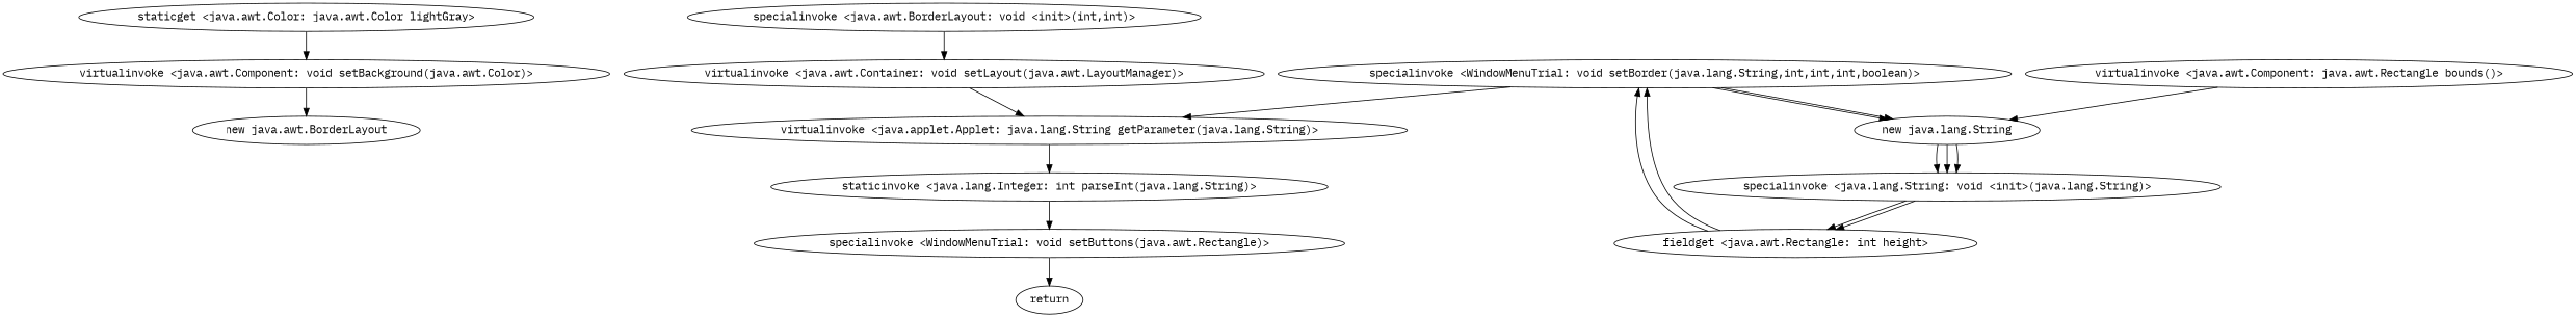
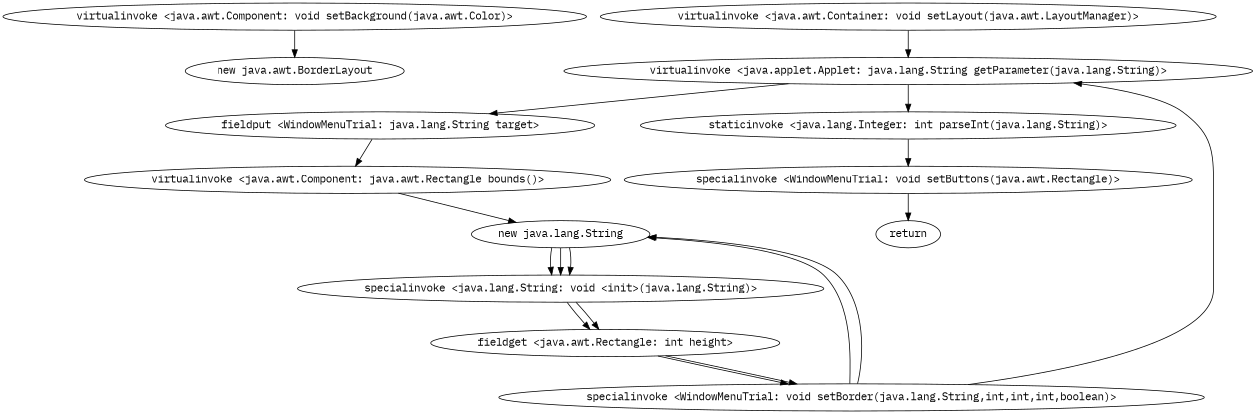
  digraph {
    fontname="IBM Plex Mono"
    node [fontname="IBM Plex Mono"]
    edge [fontname="IBM Plex Mono"]
-   "staticget <java.awt.Color: java.awt.Color lightGray>"
    "virtualinvoke <java.awt.Component: void setBackground(java.awt.Color)>"
    "new java.awt.BorderLayout"
-   "specialinvoke <java.awt.BorderLayout: void <init>(int,int)>"
    "virtualinvoke <java.awt.Container: void setLayout(java.awt.LayoutManager)>"
    "virtualinvoke <java.applet.Applet: java.lang.String getParameter(java.lang.String)>"
+   "fieldput <WindowMenuTrial: java.lang.String target>"
    "staticinvoke <java.lang.Integer: int parseInt(java.lang.String)>"
    "virtualinvoke <java.awt.Component: java.awt.Rectangle bounds()>"
    "specialinvoke <WindowMenuTrial: void setButtons(java.awt.Rectangle)>"
    "new java.lang.String"
    "specialinvoke <java.lang.String: void <init>(java.lang.String)>"
    "fieldget <java.awt.Rectangle: int height>"
    "specialinvoke <WindowMenuTrial: void setBorder(java.lang.String,int,int,int,boolean)>"
    return
-   "staticget <java.awt.Color: java.awt.Color lightGray>" -> "virtualinvoke <java.awt.Component: void setBackground(java.awt.Color)>"
    "virtualinvoke <java.awt.Component: void setBackground(java.awt.Color)>" -> "new java.awt.BorderLayout"
-   "specialinvoke <java.awt.BorderLayout: void <init>(int,int)>" -> "virtualinvoke <java.awt.Container: void setLayout(java.awt.LayoutManager)>"
    "virtualinvoke <java.awt.Container: void setLayout(java.awt.LayoutManager)>" -> "virtualinvoke <java.applet.Applet: java.lang.String getParameter(java.lang.String)>"
+   "virtualinvoke <java.applet.Applet: java.lang.String getParameter(java.lang.String)>" -> "fieldput <WindowMenuTrial: java.lang.String target>"
    "virtualinvoke <java.applet.Applet: java.lang.String getParameter(java.lang.String)>" -> "staticinvoke <java.lang.Integer: int parseInt(java.lang.String)>"
+   "fieldput <WindowMenuTrial: java.lang.String target>" -> "virtualinvoke <java.awt.Component: java.awt.Rectangle bounds()>"
    "staticinvoke <java.lang.Integer: int parseInt(java.lang.String)>" -> "specialinvoke <WindowMenuTrial: void setButtons(java.awt.Rectangle)>"
    "virtualinvoke <java.awt.Component: java.awt.Rectangle bounds()>" -> "new java.lang.String"
    "specialinvoke <WindowMenuTrial: void setButtons(java.awt.Rectangle)>" -> return
    "new java.lang.String" -> "specialinvoke <java.lang.String: void <init>(java.lang.String)>"
    "new java.lang.String" -> "specialinvoke <java.lang.String: void <init>(java.lang.String)>"
    "new java.lang.String" -> "specialinvoke <java.lang.String: void <init>(java.lang.String)>"
    "specialinvoke <java.lang.String: void <init>(java.lang.String)>" -> "fieldget <java.awt.Rectangle: int height>"
    "specialinvoke <java.lang.String: void <init>(java.lang.String)>" -> "fieldget <java.awt.Rectangle: int height>"
    "fieldget <java.awt.Rectangle: int height>" -> "specialinvoke <WindowMenuTrial: void setBorder(java.lang.String,int,int,int,boolean)>"
    "fieldget <java.awt.Rectangle: int height>" -> "specialinvoke <WindowMenuTrial: void setBorder(java.lang.String,int,int,int,boolean)>"
    "specialinvoke <WindowMenuTrial: void setBorder(java.lang.String,int,int,int,boolean)>" -> "virtualinvoke <java.applet.Applet: java.lang.String getParameter(java.lang.String)>"
    "specialinvoke <WindowMenuTrial: void setBorder(java.lang.String,int,int,int,boolean)>" -> "new java.lang.String"
    "specialinvoke <WindowMenuTrial: void setBorder(java.lang.String,int,int,int,boolean)>" -> "new java.lang.String"
  }
